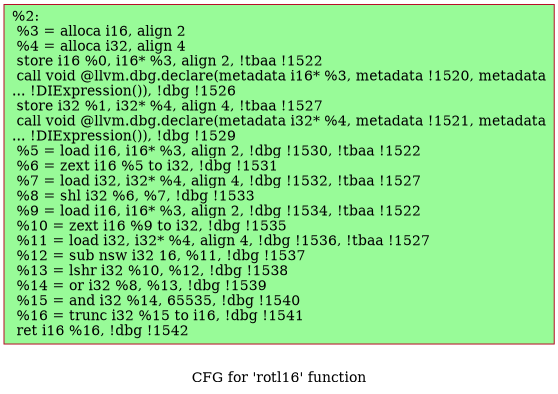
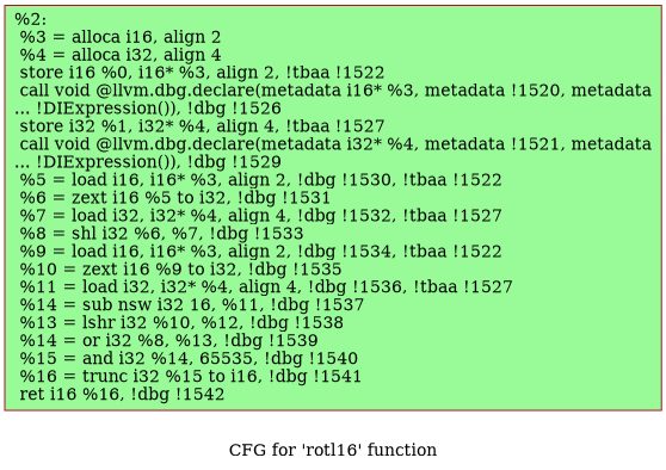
  digraph {
    label="CFG for 'rotl16' function"
-   n1 [color="#b70d28ff" fillcolor=palegreen label="{%2:\l  %3 = alloca i16, align 2\l  %4 = alloca i32, align 4\l  store i16 %0, i16* %3, align 2, !tbaa !1522\l  call void @llvm.dbg.declare(metadata i16* %3, metadata !1520, metadata\l... !DIExpression()), !dbg !1526\l  store i32 %1, i32* %4, align 4, !tbaa !1527\l  call void @llvm.dbg.declare(metadata i32* %4, metadata !1521, metadata\l... !DIExpression()), !dbg !1529\l  %5 = load i16, i16* %3, align 2, !dbg !1530, !tbaa !1522\l  %6 = zext i16 %5 to i32, !dbg !1531\l  %7 = load i32, i32* %4, align 4, !dbg !1532, !tbaa !1527\l  %8 = shl i32 %6, %7, !dbg !1533\l  %9 = load i16, i16* %3, align 2, !dbg !1534, !tbaa !1522\l  %10 = zext i16 %9 to i32, !dbg !1535\l  %11 = load i32, i32* %4, align 4, !dbg !1536, !tbaa !1527\l  %12 = sub nsw i32 16, %11, !dbg !1537\l  %13 = lshr i32 %10, %12, !dbg !1538\l  %14 = or i32 %8, %13, !dbg !1539\l  %15 = and i32 %14, 65535, !dbg !1540\l  %16 = trunc i32 %15 to i16, !dbg !1541\l  ret i16 %16, !dbg !1542\l}" shape=record style=filled]
+   n1 [color="#b70d28ff" fillcolor=palegreen label="{%2:\l  %3 = alloca i16, align 2\l  %4 = alloca i32, align 4\l  store i16 %0, i16* %3, align 2, !tbaa !1522\l  call void @llvm.dbg.declare(metadata i16* %3, metadata !1520, metadata\l... !DIExpression()), !dbg !1526\l  store i32 %1, i32* %4, align 4, !tbaa !1527\l  call void @llvm.dbg.declare(metadata i32* %4, metadata !1521, metadata\l... !DIExpression()), !dbg !1529\l  %5 = load i16, i16* %3, align 2, !dbg !1530, !tbaa !1522\l  %6 = zext i16 %5 to i32, !dbg !1531\l  %7 = load i32, i32* %4, align 4, !dbg !1532, !tbaa !1527\l  %8 = shl i32 %6, %7, !dbg !1533\l  %9 = load i16, i16* %3, align 2, !dbg !1534, !tbaa !1522\l  %10 = zext i16 %9 to i32, !dbg !1535\l  %11 = load i32, i32* %4, align 4, !dbg !1536, !tbaa !1527\l  %14 = sub nsw i32 16, %11, !dbg !1537\l  %13 = lshr i32 %10, %12, !dbg !1538\l  %14 = or i32 %8, %13, !dbg !1539\l  %15 = and i32 %14, 65535, !dbg !1540\l  %16 = trunc i32 %15 to i16, !dbg !1541\l  ret i16 %16, !dbg !1542\l}" shape=record style=filled]
  }
